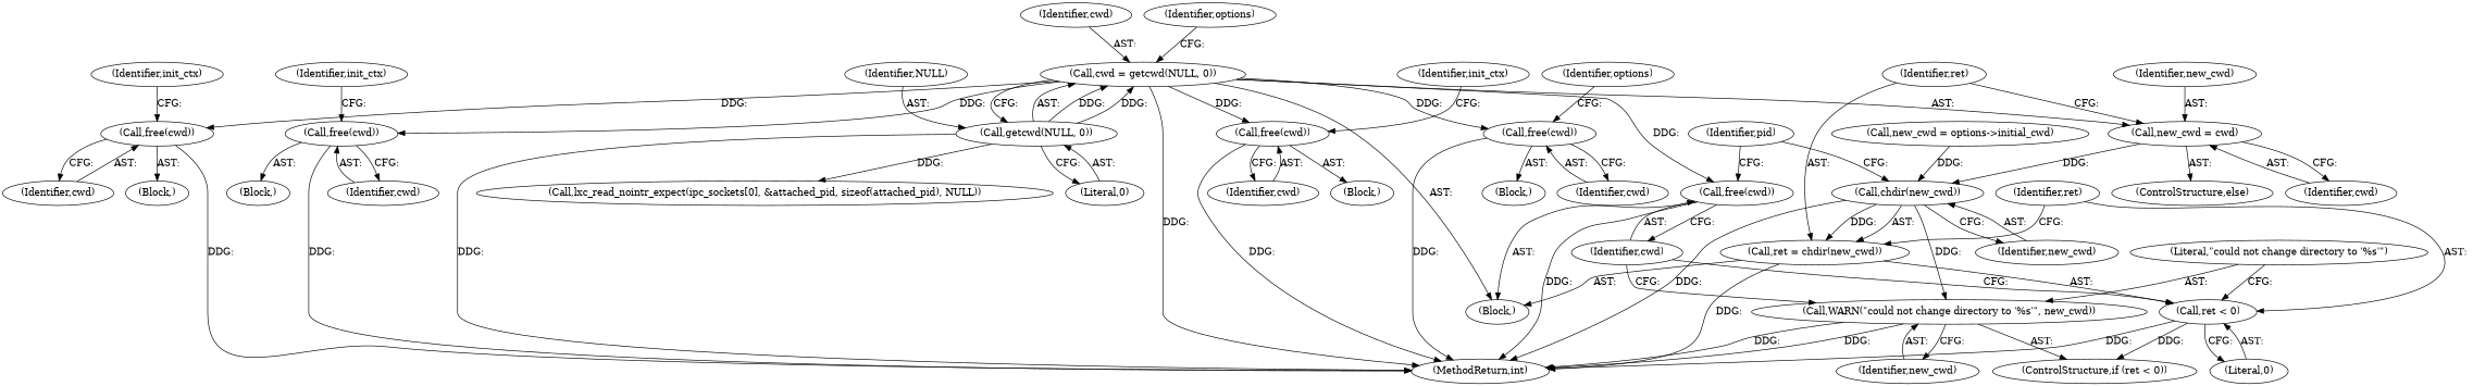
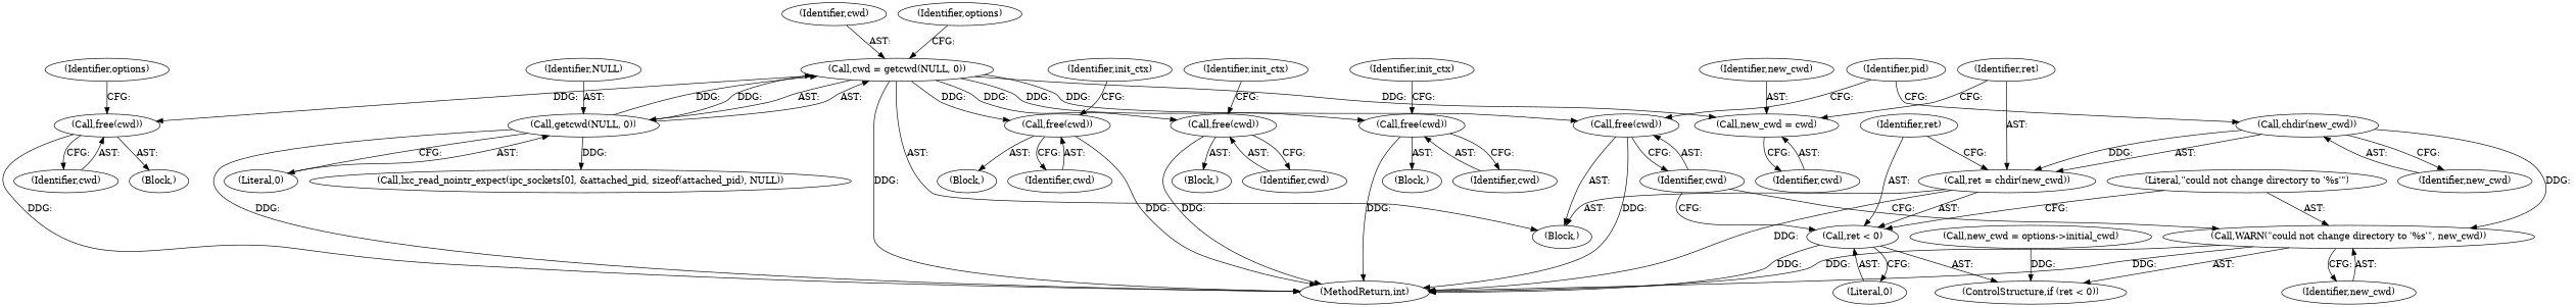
  digraph {
    n1 [label="(Call,cwd = getcwd(NULL, 0))"]
    n2 [label="(Call,getcwd(NULL, 0))"]
    n3 [label="(Call,free(cwd))"]
    n4 [label="(Call,free(cwd))"]
    n5 [label="(Call,free(cwd))"]
    n6 [label="(Call,free(cwd))"]
    n7 [label="(Call,new_cwd = cwd)"]
    n8 [label="(Call,free(cwd))"]
    n9 [label="(MethodReturn,int)"]
    n10 [label="(Block,)"]
    n11 [label="(Literal,0)"]
    n12 [label="(Call,lxc_read_nointr_expect(ipc_sockets[0], &attached_pid, sizeof(attached_pid), NULL))"]
    n13 [label="(Identifier,cwd)"]
    n14 [label="(Block,)"]
    n15 [label="(Identifier,cwd)"]
    n16 [label="(Block,)"]
    n17 [label="(Block,)"]
    n18 [label="(Identifier,cwd)"]
    n19 [label="(Block,)"]
    n20 [label="(Identifier,cwd)"]
    n21 [label="(Call,chdir(new_cwd))"]
-   n22 [label="(ControlStructure,else)"]
    n23 [label="(Identifier,cwd)"]
    n24 [label="(Identifier,cwd)"]
    n25 [label="(Call,ret = chdir(new_cwd))"]
    n26 [label="(Call,WARN(\"could not change directory to '%s'\", new_cwd))"]
    n27 [label="(Identifier,new_cwd)"]
    n28 [label="(Call,ret < 0)"]
    n29 [label="(ControlStructure,if (ret < 0))"]
    n30 [label="(Identifier,new_cwd)"]
    n31 [label="(Literal,0)"]
    n32 [label="(Call,new_cwd = options->initial_cwd)"]
    n33 [label="(Identifier,cwd)"]
    n34 [label="(Identifier,init_ctx)"]
    n35 [label="(Identifier,NULL)"]
    n36 [label="(Identifier,ret)"]
    n37 [label="(Identifier,init_ctx)"]
    n38 [label="(Identifier,options)"]
    n39 [label="(Identifier,init_ctx)"]
    n40 [label="(Identifier,new_cwd)"]
    n41 [label="(Identifier,ret)"]
    n42 [label="(Identifier,pid)"]
    n43 [label="(Identifier,options)"]
    n44 [label="(Literal,\"could not change directory to '%s'\")"]
-   n1 -> n2 [label="CFG: "]
+   n1 -> n2 [label="AST: "]
    n1 -> n3 [label="DDG: "]
    n1 -> n4 [label="DDG: "]
    n1 -> n5 [label="DDG: "]
    n1 -> n6 [label="DDG: "]
-   n1 -> n7 [label="AST: "]
+   n1 -> n7 [label="DDG: "]
    n1 -> n8 [label="DDG: "]
    n1 -> n9 [label="DDG: "]
    n1 -> n10 [label="AST: "]
    n2 -> n1 [label="AST: "]
    n2 -> n1 [label="DDG: "]
    n2 -> n1 [label="DDG: "]
    n2 -> n9 [label="DDG: "]
    n2 -> n11 [label="CFG: "]
    n2 -> n12 [label="DDG: "]
    n3 -> n9 [label="DDG: "]
    n3 -> n13 [label="CFG: "]
    n3 -> n14 [label="AST: "]
    n4 -> n9 [label="DDG: "]
    n4 -> n15 [label="CFG: "]
    n4 -> n16 [label="AST: "]
    n5 -> n9 [label="DDG: "]
    n5 -> n17 [label="AST: "]
    n5 -> n18 [label="CFG: "]
    n6 -> n9 [label="DDG: "]
    n6 -> n19 [label="AST: "]
    n6 -> n20 [label="CFG: "]
-   n7 -> n21 [label="DDG: "]
-   n7 -> n22 [label="AST: "]
    n7 -> n23 [label="CFG: "]
    n8 -> n9 [label="DDG: "]
    n8 -> n10 [label="AST: "]
    n8 -> n24 [label="CFG: "]
    n11 -> n2 [label="AST: "]
    n13 -> n3 [label="AST: "]
    n15 -> n4 [label="AST: "]
    n18 -> n5 [label="AST: "]
    n20 -> n6 [label="AST: "]
-   n21 -> n9 [label="DDG: "]
    n21 -> n25 [label="AST: "]
    n21 -> n25 [label="DDG: "]
    n21 -> n26 [label="DDG: "]
    n21 -> n27 [label="CFG: "]
    n23 -> n7 [label="AST: "]
    n24 -> n8 [label="AST: "]
    n24 -> n26 [label="CFG: "]
    n24 -> n28 [label="CFG: "]
    n25 -> n9 [label="DDG: "]
    n25 -> n10 [label="AST: "]
    n25 -> n28 [label="AST: "]
    n26 -> n9 [label="DDG: "]
    n26 -> n9 [label="DDG: "]
    n26 -> n29 [label="AST: "]
    n26 -> n30 [label="CFG: "]
    n27 -> n21 [label="AST: "]
    n28 -> n9 [label="DDG: "]
-   n28 -> n29 [label="DDG: "]
+   n28 -> n29 [label="AST: "]
    n28 -> n31 [label="CFG: "]
    n30 -> n26 [label="AST: "]
    n31 -> n28 [label="AST: "]
-   n32 -> n21 [label="DDG: "]
+   n32 -> n29 [label="DDG: "]
    n33 -> n1 [label="AST: "]
    n34 -> n5 [label="CFG: "]
    n35 -> n2 [label="AST: "]
    n36 -> n25 [label="CFG: "]
    n36 -> n28 [label="AST: "]
    n37 -> n3 [label="CFG: "]
    n38 -> n1 [label="CFG: "]
    n39 -> n4 [label="CFG: "]
    n40 -> n7 [label="AST: "]
    n41 -> n7 [label="CFG: "]
    n41 -> n25 [label="AST: "]
    n42 -> n8 [label="CFG: "]
    n42 -> n21 [label="CFG: "]
    n43 -> n6 [label="CFG: "]
    n44 -> n26 [label="AST: "]
    n44 -> n28 [label="CFG: "]
  }
